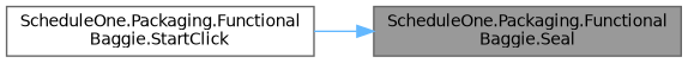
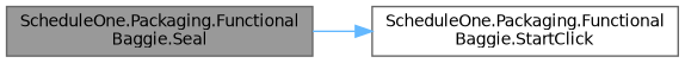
  digraph {
    rankdir=RL
    node [fontname=Helvetica fontsize=10 shape=box style=filled]
    n1 [color=gray40 fillcolor=grey60 fontcolor=black height=0.2 label="ScheduleOne.Packaging.Functional\lBaggie.Seal" width=0.4]
    n2 [color=grey40 fillcolor=white height=0.2 label="ScheduleOne.Packaging.Functional\lBaggie.StartClick" width=0.4]
-   n1 -> n2 [color=steelblue1 dir=back fontname=Helvetica fontsize=10 labelfontname=Helvetica labelfontsize=10 style=solid]
+   n2 -> n1 [color=steelblue1 dir=back fontname=Helvetica fontsize=10 labelfontname=Helvetica labelfontsize=10 style=solid]
  }
